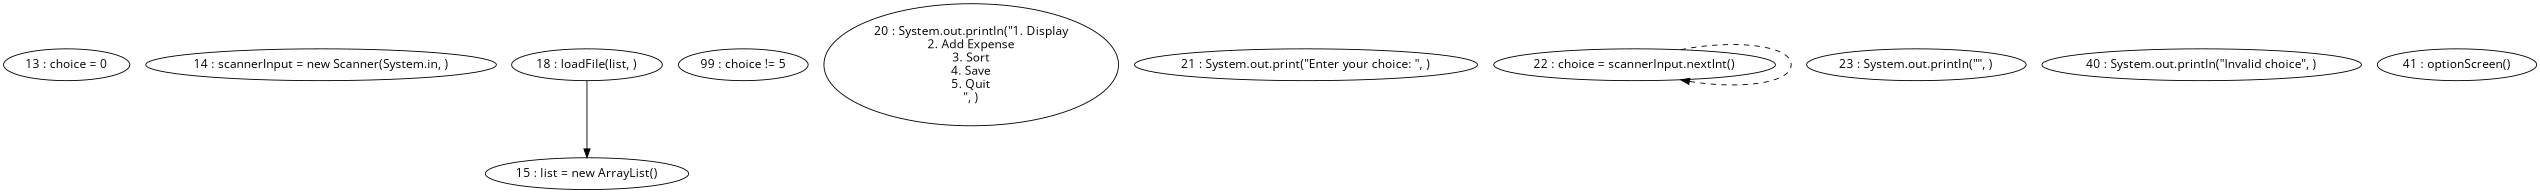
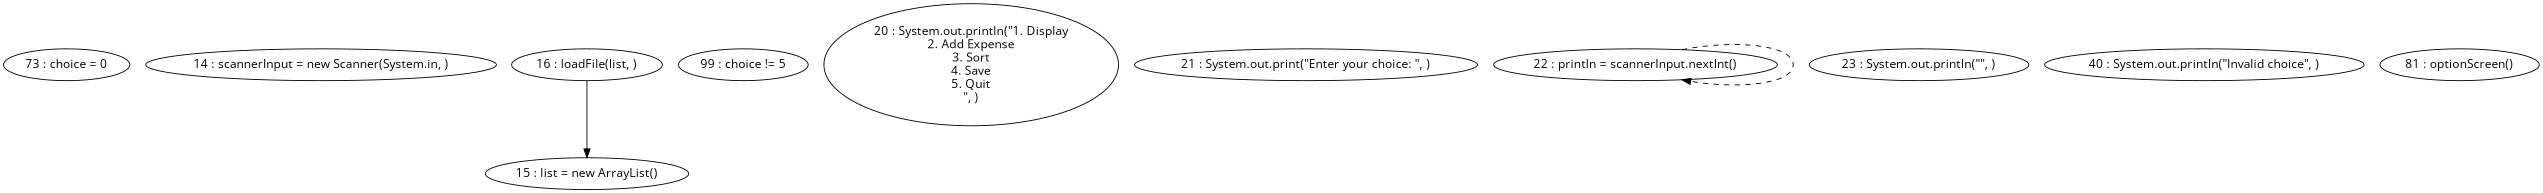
  digraph {
    fontname="Open Sans"
    node [fontname="Open Sans"]
    edge [fontname="Open Sans"]
-   "13 : choice = 0"
+   "13 : choice = 0" [label="73 : choice = 0"]
    "14 : scannerInput = new Scanner(System.in, )"
-   "16 : loadFile(list, )" [label="18 : loadFile(list, )"]
+   "16 : loadFile(list, )"
    "15 : list = new ArrayList()"
    n5 [label="99 : choice != 5"]
    "20 : System.out.println(\"1. Display\n2. Add Expense\n3. Sort\n4. Save\n5. Quit\n\", )"
    "21 : System.out.print(\"Enter your choice: \", )"
-   "22 : choice = scannerInput.nextInt()"
+   "22 : choice = scannerInput.nextInt()" [label="22 : println = scannerInput.nextInt()"]
    "23 : System.out.println(\"\", )"
    "40 : System.out.println(\"Invalid choice\", )"
-   "41 : optionScreen()"
+   "41 : optionScreen()" [label="81 : optionScreen()"]
    "16 : loadFile(list, )" -> "15 : list = new ArrayList()"
    "22 : choice = scannerInput.nextInt()" -> "22 : choice = scannerInput.nextInt()" [style=dashed]
  }
